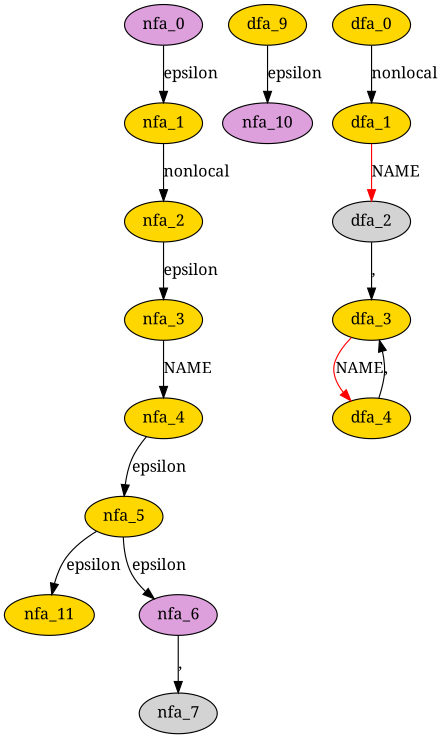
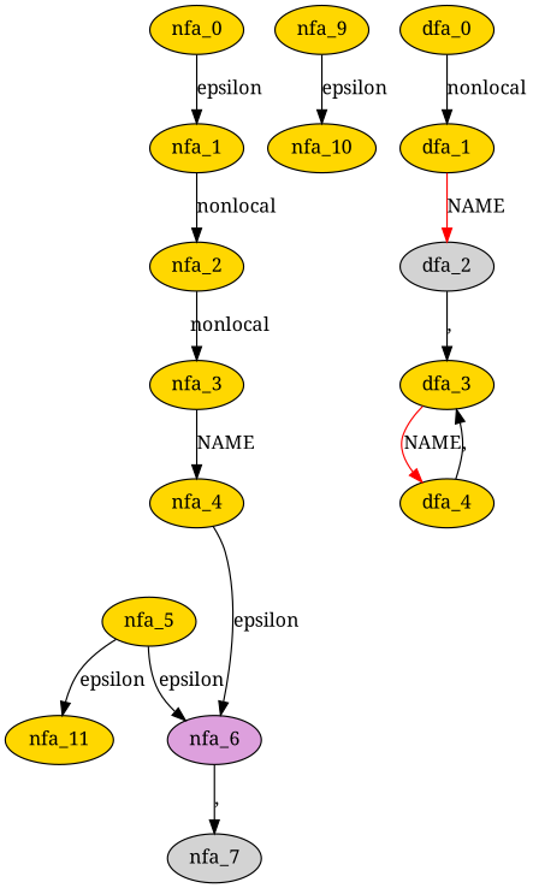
  digraph {
    fontname="Noto Serif"
    node [fillcolor=gold fontname="Noto Serif" style=filled]
    edge [fontname="Noto Serif"]
-   nfa_0 [fillcolor=plum]
+   nfa_0
    nfa_1
    nfa_2
    nfa_3
    nfa_4
    nfa_5
    nfa_6 [fillcolor=plum]
    nfa_11
    nfa_7 [fillcolor=lightgrey]
-   nfa_9 [label=dfa_9]
-   nfa_10 [fillcolor=plum]
+   nfa_9
+   nfa_10
    dfa_0
    dfa_1
    dfa_2 [fillcolor=lightgrey]
    dfa_3
    dfa_4
    subgraph sub_1 {
      nfa_0
      nfa_1
      nfa_2
      nfa_3
      nfa_4
      nfa_5
      nfa_6
      nfa_11
      nfa_7
      nfa_9
      nfa_10
    }
    subgraph sub_2 {
      dfa_0
      dfa_1
      dfa_2
      dfa_3
      dfa_4
    }
    nfa_0 -> nfa_1 [label=epsilon]
    nfa_1 -> nfa_2 [label=nonlocal]
-   nfa_2 -> nfa_3 [label=epsilon]
+   nfa_2 -> nfa_3 [label=nonlocal]
    nfa_3 -> nfa_4 [label=NAME]
-   nfa_4 -> nfa_5 [label=epsilon]
+   nfa_4 -> nfa_6 [label=epsilon]
    nfa_5 -> nfa_6 [label=epsilon]
    nfa_5 -> nfa_11 [label=epsilon]
    nfa_6 -> nfa_7 [label=","]
    nfa_9 -> nfa_10 [label=epsilon]
    dfa_0 -> dfa_1 [label=nonlocal]
    dfa_1 -> dfa_2 [color=red label=NAME]
    dfa_2 -> dfa_3 [label=","]
    dfa_3 -> dfa_4 [color=red label=NAME]
    dfa_4 -> dfa_3 [label=","]
  }
